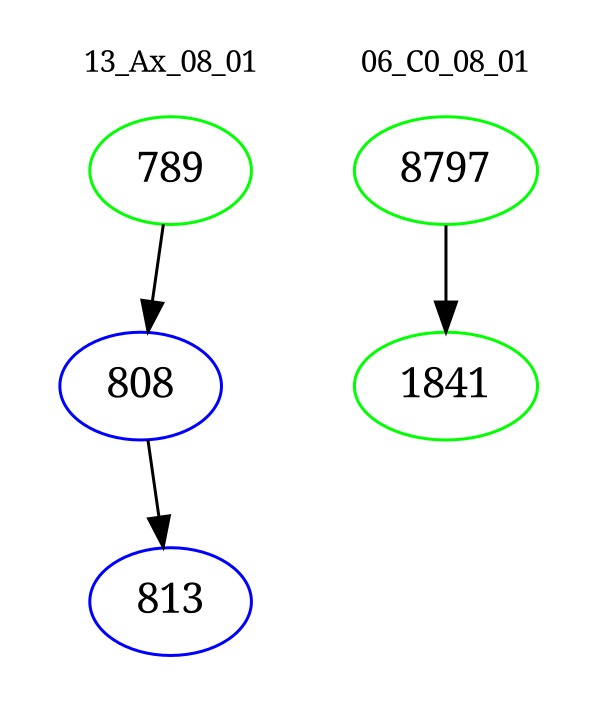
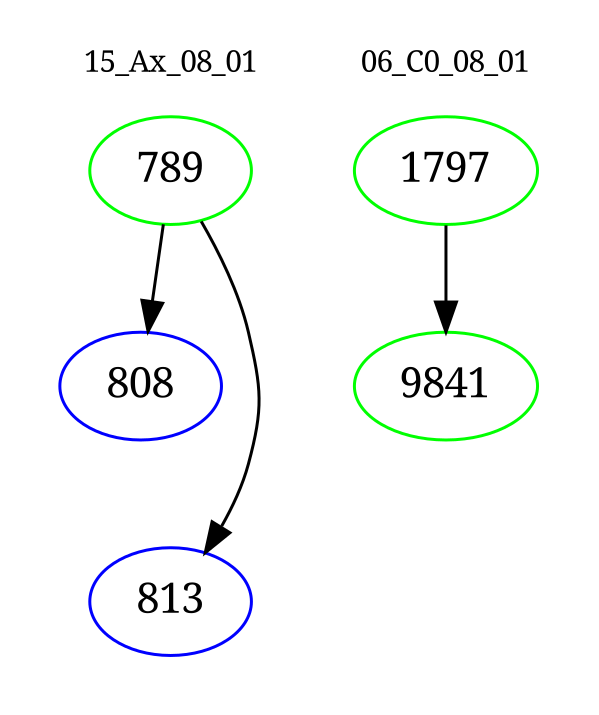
  digraph {
    fontname="Noto Serif"
    node [color=green fontname="Noto Serif"]
    edge [color=black fontname="Noto Serif"]
    n1 [label=789]
    n2 [color=blue label=808]
    n3 [color=blue label=813]
-   n4 [label=8797]
-   n5 [label=1841]
+   n4 [label=1797]
+   n5 [label=9841]
    subgraph cluster_1 {
      color=white
      fontsize=10
-     label="13_Ax_08_01"
+     label="15_Ax_08_01"
      n1
      n2
      n3
    }
    subgraph cluster_2 {
      color=white
      fontsize=10
      label="06_C0_08_01"
      n4
      n5
    }
    n1 -> n2
-   n2 -> n3
+   n1 -> n3
    n4 -> n5
  }
